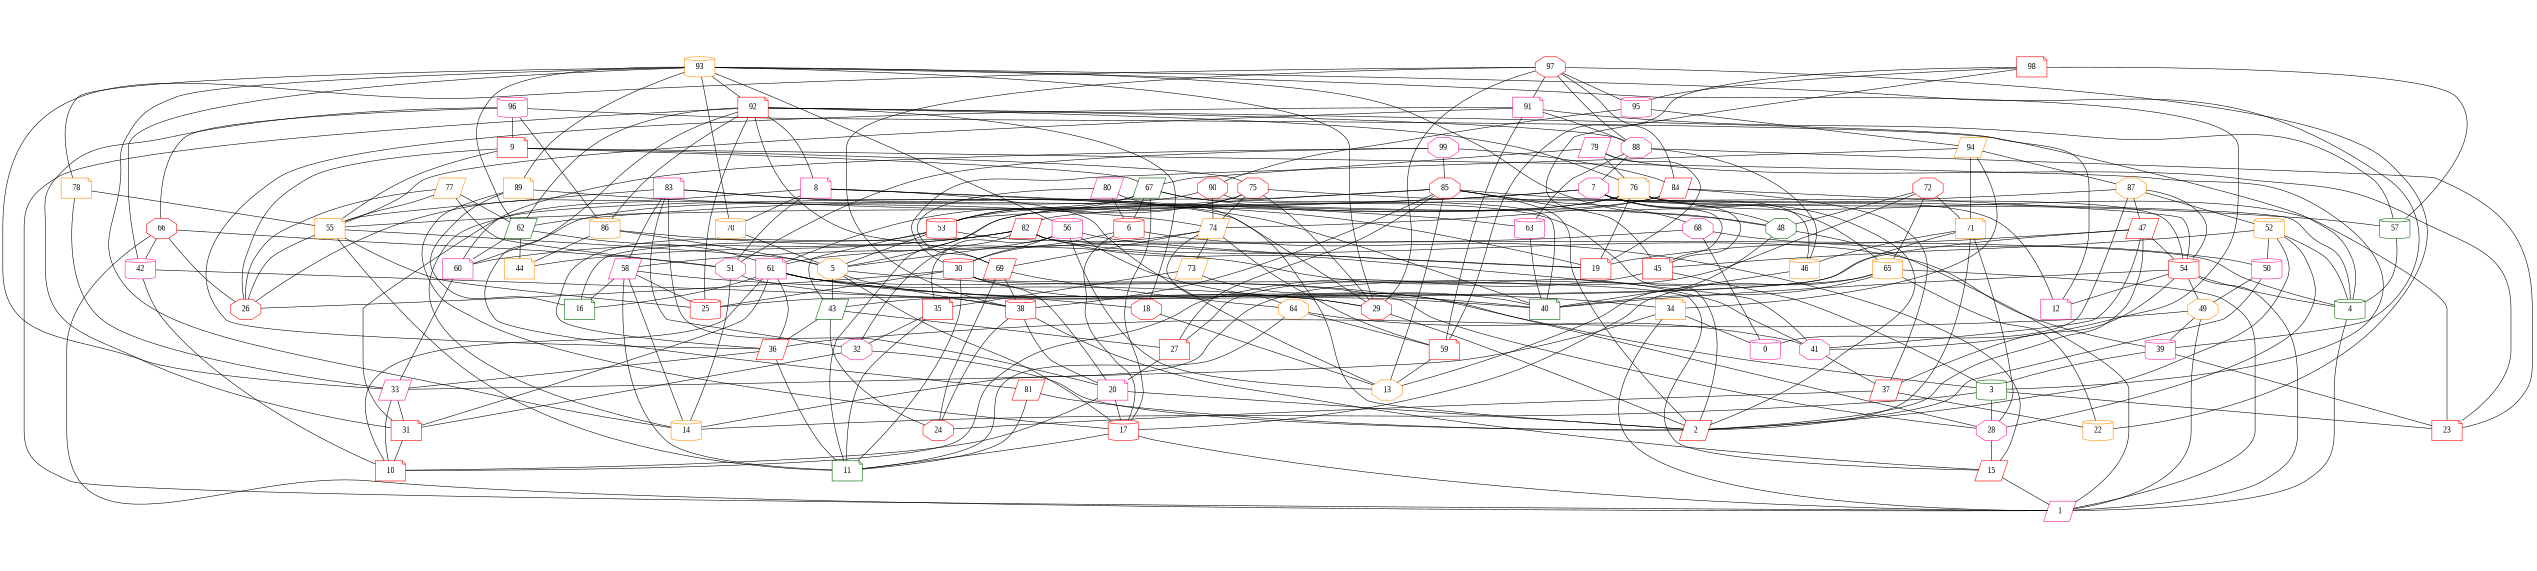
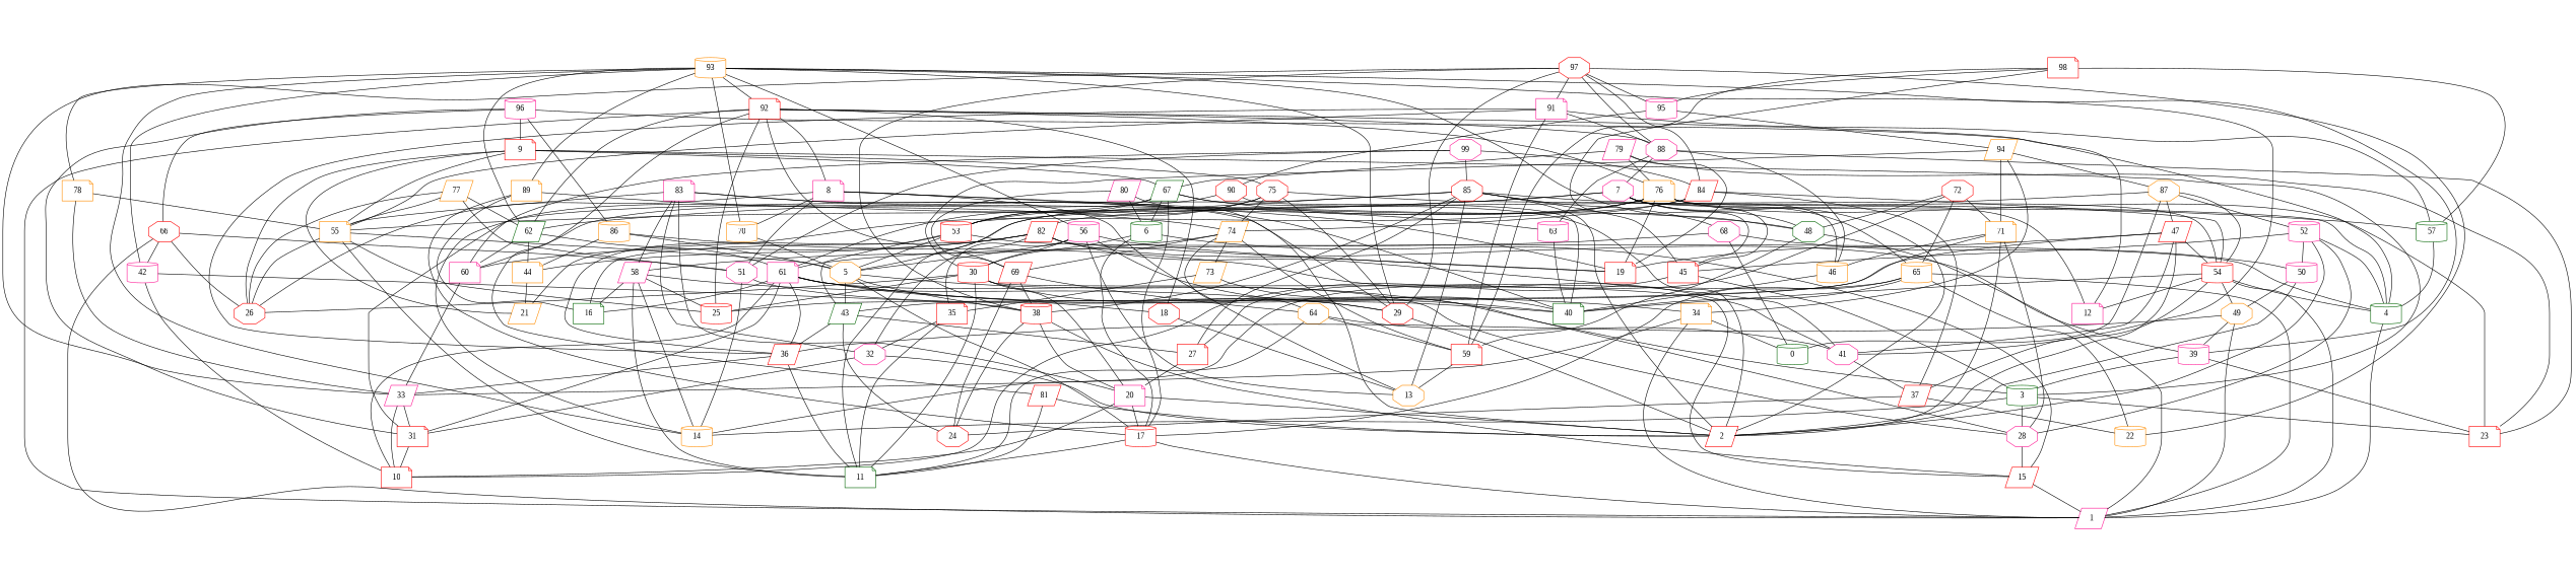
  digraph {
    fontname="Liberation Serif"
    node [color=red fontname="Liberation Serif" shape=note]
    edge [color=black dir=none fontname="Liberation Serif"]
    80 [color=deeppink shape=parallelogram]
-   6 [shape=cylinder]
+   6 [color=darkgreen shape=cylinder]
    2 [shape=parallelogram]
    69 [shape=parallelogram]
    17 [shape=cylinder]
    15 [shape=parallelogram]
    30 [shape=cylinder]
    38 [shape=cylinder]
    24 [shape=octagon]
    64 [color=darkorange shape=octagon]
    34 [color=darkorange]
    1 [color=deeppink shape=parallelogram]
-   0 [color=deeppink shape=cylinder]
+   0 [color=darkgreen shape=cylinder]
    33 [color=deeppink shape=parallelogram]
    10
    31
    48 [color=darkgreen shape=octagon]
    13 [color=darkorange shape=octagon]
    66 [shape=octagon]
    51 [color=deeppink shape=octagon]
    42 [color=deeppink shape=cylinder]
    26 [shape=octagon]
    40 [color=darkgreen]
    14 [color=darkorange shape=cylinder]
    70 [color=darkorange shape=cylinder]
    5 [color=darkorange shape=octagon]
    43 [color=darkgreen shape=parallelogram]
    3 [color=darkgreen shape=cylinder]
    20 [color=deeppink]
    89 [color=darkorange]
    16 [color=darkgreen]
    74 [color=darkorange shape=parallelogram]
    59
    73 [color=darkorange shape=parallelogram]
    58 [color=deeppink shape=parallelogram]
    11 [color=darkgreen]
    41 [color=deeppink shape=octagon]
    37 [shape=parallelogram]
    22 [color=darkorange shape=cylinder]
    18 [shape=octagon]
    98
    45
    95 [color=deeppink shape=cylinder]
    57 [color=darkgreen shape=cylinder]
    94 [color=darkorange shape=parallelogram]
    90 [shape=octagon]
    4 [color=darkgreen shape=cylinder]
-   52 [color=darkorange shape=cylinder]
+   52 [color=deeppink shape=cylinder]
    50 [color=deeppink shape=cylinder]
    28 [color=deeppink shape=octagon]
    49 [color=darkorange shape=octagon]
    96 [color=deeppink shape=cylinder]
    86 [color=darkorange shape=cylinder]
    9
    44 [color=darkorange]
+   21 [color=darkorange shape=parallelogram]
    67 [color=darkgreen shape=parallelogram]
    55 [color=darkorange]
    75 [shape=octagon]
    47 [shape=parallelogram]
    25 [shape=cylinder]
    19
    36 [shape=parallelogram]
    27
    92
    12 [color=deeppink]
    62 [color=darkgreen shape=parallelogram]
    8 [color=deeppink]
    76 [color=darkorange]
    81 [shape=parallelogram]
    88 [color=deeppink shape=octagon]
    60 [color=deeppink]
    61 [color=deeppink]
    63 [color=deeppink shape=cylinder]
    23
    54 [shape=cylinder]
    53 [shape=cylinder]
    46 [color=darkorange shape=cylinder]
    7 [color=deeppink shape=octagon]
    39 [color=deeppink shape=cylinder]
    79 [color=deeppink shape=parallelogram]
    56 [color=deeppink shape=cylinder]
    35
    32 [color=deeppink shape=octagon]
    29 [shape=octagon]
    82 [shape=parallelogram]
    68 [color=deeppink shape=octagon]
    78 [color=darkorange]
    97 [shape=octagon]
    84 [shape=parallelogram]
    91 [color=deeppink]
    77 [color=darkorange shape=parallelogram]
    71 [color=darkorange]
    87 [color=darkorange shape=octagon]
    72 [shape=octagon]
    65 [color=darkorange shape=cylinder]
    85 [shape=octagon]
    93 [color=darkorange shape=cylinder]
    83 [color=deeppink]
    99 [color=deeppink shape=octagon]
    subgraph sub_1 {
      80
      6
      2
      69
      17
      15
      30
      38
      24
      64
      34
      1
      0
      33
      10
      31
      48
      13
      66
      51
      42
      26
      40
      14
      70
      5
      43
      3
      20
      89
      16
      74
      59
      73
      58
      11
      41
      37
      22
      18
      98
      45
      95
      57
      94
      90
      4
      52
      50
      28
      49
      96
      86
      9
      44
+     21
      67
      55
      75
      47
      25
      19
      36
      27
      92
      12
      62
      8
      76
      81
      88
      60
      61
      63
      23
      54
      53
      46
      7
      39
      79
      56
      35
      32
      29
      82
      68
      78
      97
      84
      91
      77
      71
      87
      72
      65
      85
      93
      83
      99
    }
    80 -> 6
    80 -> 2
    80 -> 69
    6 -> 17
    6 -> 15
    6 -> 30
    69 -> 38
    69 -> 24
    69 -> 64
    17 -> 1
    17 -> 11
    15 -> 1
    30 -> 15
    30 -> 26
    30 -> 20
    30 -> 11
    30 -> 25
    30 -> 29
    38 -> 15
    38 -> 24
    38 -> 20
    64 -> 59
    64 -> 11
    64 -> 41
    34 -> 1
    34 -> 0
    34 -> 33
    33 -> 10
    33 -> 31
    31 -> 10
    48 -> 1
-   48 -> 13
+   48 -> 59
    66 -> 1
    66 -> 51
    66 -> 42
    66 -> 26
    51 -> 40
    51 -> 14
    42 -> 38
    42 -> 10
    70 -> 5
    5 -> 17
    5 -> 38
    5 -> 43
    5 -> 3
    43 -> 24
    43 -> 36
    43 -> 27
    3 -> 14
    3 -> 28
    3 -> 23
    20 -> 2
    20 -> 17
    20 -> 10
    89 -> 17
    89 -> 16
    89 -> 74
    74 -> 69
    74 -> 64
    74 -> 59
    74 -> 73
    74 -> 58
    59 -> 13
    73 -> 28
    73 -> 35
    58 -> 14
    58 -> 16
    58 -> 11
    58 -> 25
    58 -> 29
    41 -> 37
    37 -> 24
    37 -> 22
    18 -> 13
    98 -> 59
    98 -> 45
    98 -> 95
    98 -> 57
    45 -> 10
    45 -> 3
    95 -> 94
    95 -> 90
    57 -> 4
    94 -> 30
    94 -> 34
    94 -> 71
    94 -> 87
    90 -> 40
-   90 -> 74
    90 -> 60
    4 -> 1
    52 -> 2
    52 -> 45
    52 -> 4
    52 -> 50
    52 -> 28
    50 -> 2
    50 -> 49
    28 -> 15
    49 -> 1
    49 -> 36
    49 -> 39
    96 -> 31
    96 -> 66
    96 -> 4
    96 -> 86
    96 -> 9
    86 -> 5
    86 -> 41
    86 -> 44
    9 -> 26
    9 -> 3
+   9 -> 21
    9 -> 67
    9 -> 55
    9 -> 75
+   44 -> 21
    67 -> 6
    67 -> 2
    67 -> 17
    67 -> 48
    67 -> 14
    67 -> 53
    55 -> 26
    55 -> 5
    55 -> 11
    55 -> 25
    75 -> 74
    75 -> 4
    75 -> 61
    75 -> 53
    75 -> 29
    47 -> 2
    47 -> 41
    47 -> 25
    47 -> 19
    47 -> 54
    36 -> 33
    36 -> 11
    27 -> 20
    92 -> 69
    92 -> 1
    92 -> 18
-   92 -> 86
    92 -> 25
    92 -> 12
    92 -> 62
    92 -> 8
    92 -> 76
    92 -> 81
    92 -> 88
    62 -> 44
    62 -> 60
    62 -> 61
    8 -> 13
    8 -> 51
    8 -> 26
    8 -> 70
    8 -> 19
    8 -> 63
    76 -> 11
+   76 -> 21
    76 -> 19
    76 -> 12
    76 -> 23
    76 -> 54
    76 -> 53
    81 -> 2
    81 -> 11
    88 -> 63
    88 -> 23
    88 -> 46
    88 -> 7
    60 -> 33
    61 -> 34
    61 -> 10
    61 -> 31
    61 -> 40
    61 -> 16
    61 -> 18
    61 -> 28
    61 -> 36
    63 -> 40
    54 -> 1
    54 -> 40
    54 -> 37
    54 -> 4
    54 -> 49
    54 -> 12
    53 -> 5
    53 -> 43
    53 -> 4
    53 -> 36
    46 -> 40
    7 -> 2
    7 -> 48
    7 -> 45
    7 -> 55
    7 -> 62
    7 -> 46
    7 -> 65
    39 -> 3
    39 -> 23
    79 -> 67
    79 -> 19
    79 -> 76
    79 -> 23
    56 -> 30
    56 -> 13
    56 -> 40
    56 -> 5
    56 -> 19
    56 -> 35
    35 -> 11
    35 -> 32
    32 -> 2
    32 -> 31
    29 -> 2
    82 -> 16
    82 -> 41
    82 -> 44
    82 -> 19
    82 -> 60
    82 -> 39
    82 -> 32
    68 -> 0
    68 -> 50
    68 -> 61
    78 -> 33
    78 -> 55
    97 -> 38
    97 -> 33
    97 -> 22
    97 -> 95
    97 -> 88
    97 -> 29
    97 -> 84
    97 -> 91
    84 -> 5
    84 -> 74
    84 -> 37
    84 -> 54
    91 -> 59
    91 -> 57
    91 -> 55
    91 -> 36
    91 -> 88
    77 -> 51
    77 -> 26
    77 -> 55
    77 -> 62
    71 -> 2
    71 -> 43
    71 -> 28
    71 -> 46
    87 -> 0
    87 -> 52
    87 -> 47
    87 -> 54
    87 -> 82
    72 -> 48
    72 -> 27
    72 -> 71
    72 -> 65
    65 -> 17
    65 -> 1
    65 -> 40
    65 -> 14
    65 -> 22
    85 -> 2
    85 -> 38
    85 -> 31
    85 -> 13
    85 -> 45
    85 -> 57
    85 -> 27
    85 -> 53
    85 -> 68
    93 -> 48
    93 -> 42
    93 -> 14
    93 -> 70
    93 -> 89
    93 -> 41
    93 -> 92
    93 -> 62
    93 -> 39
    93 -> 56
    93 -> 29
    93 -> 78
    83 -> 40
    83 -> 20
    83 -> 58
    83 -> 55
    83 -> 32
    83 -> 29
    99 -> 51
    99 -> 60
    99 -> 84
    99 -> 85
  }
